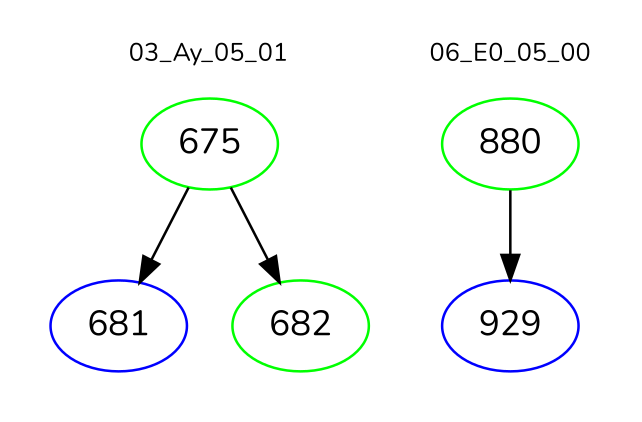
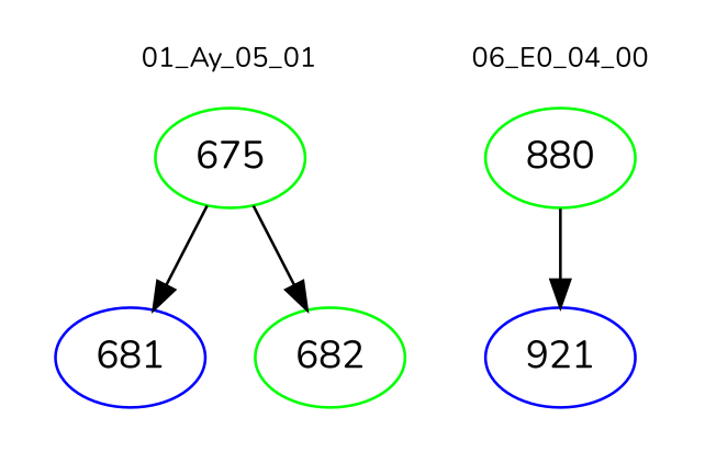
  digraph {
    fontname=Nunito
    node [color=green fontname=Nunito]
    edge [color=black fontname=Nunito]
    n1 [label=675]
    n2 [color=blue label=681]
    n3 [label=682]
    n4 [label=880]
-   n5 [color=blue label=929]
+   n5 [color=blue label=921]
    subgraph cluster_1 {
      color=white
      fontsize=10
-     label="03_Ay_05_01"
+     label="01_Ay_05_01"
      n1
      n2
      n3
    }
    subgraph cluster_2 {
      color=white
      fontsize=10
-     label="06_E0_05_00"
+     label="06_E0_04_00"
      n4
      n5
    }
    n1 -> n2
    n1 -> n3
    n4 -> n5
  }
